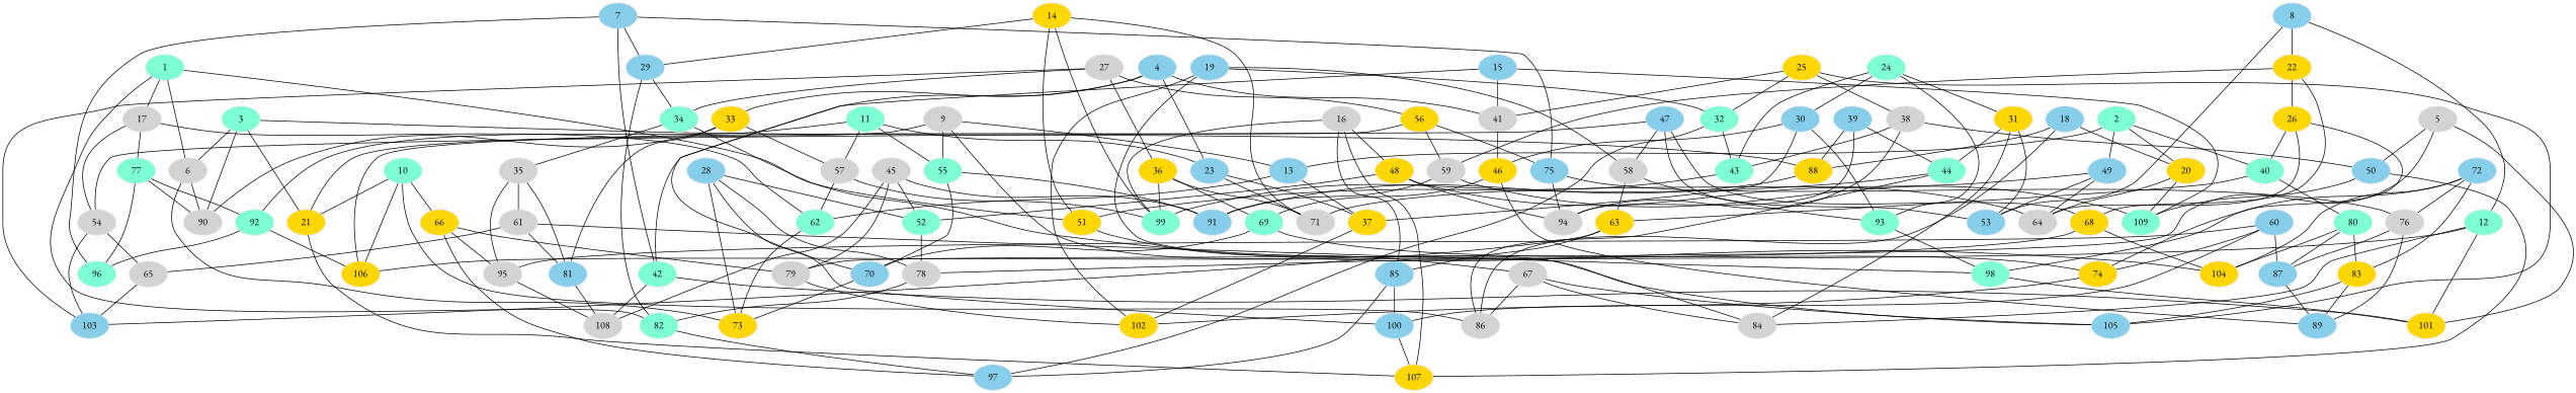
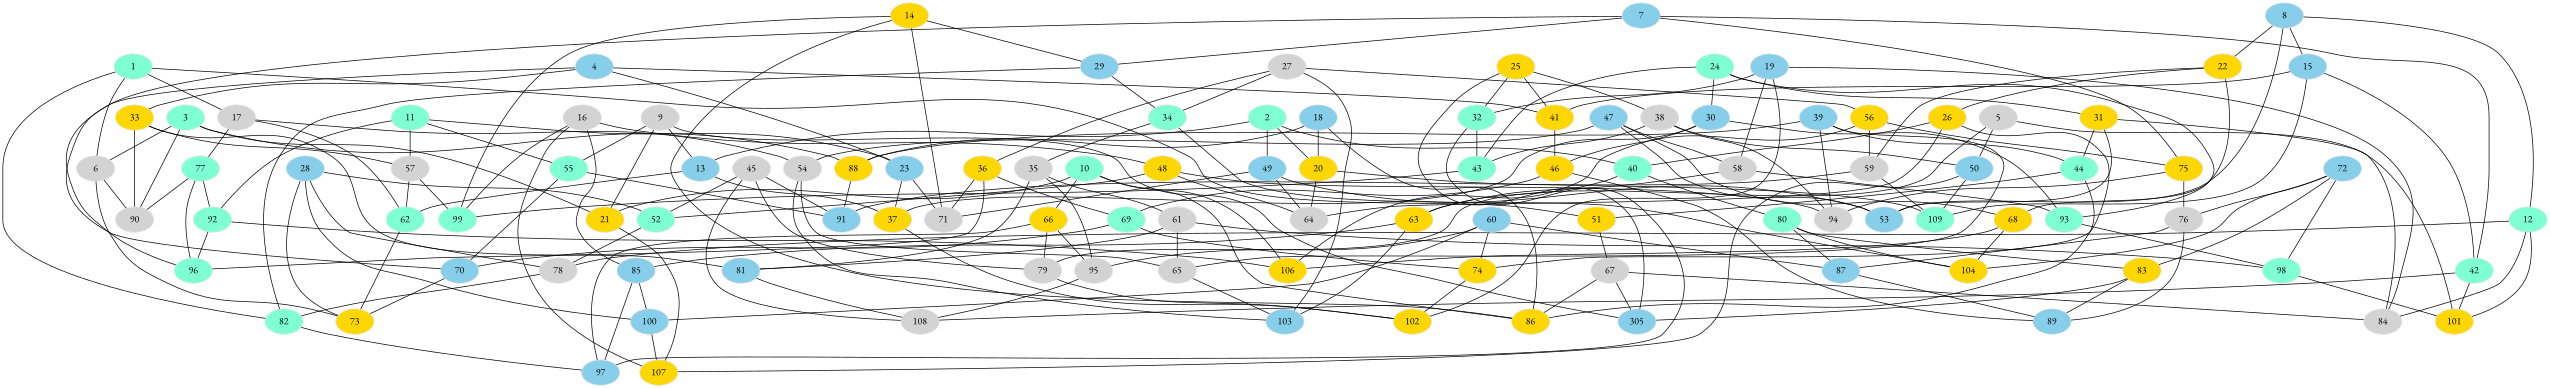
  graph {
    fontname="EB Garamond"
    node [color=gray90 fillcolor=gold fontname="EB Garamond" style=filled]
    edge [fontname="EB Garamond"]
    1 [fillcolor=aquamarine]
    6 [fillcolor=lightgrey]
    17 [fillcolor=lightgrey]
    51
    82 [fillcolor=aquamarine]
    90 [fillcolor=lightgrey]
    73
    62 [fillcolor=aquamarine]
    54 [fillcolor=lightgrey]
    77 [fillcolor=aquamarine]
    67 [fillcolor=lightgrey]
    97 [fillcolor=skyblue]
    2 [fillcolor=aquamarine]
    13 [fillcolor=skyblue]
    20
    40 [fillcolor=aquamarine]
    49 [fillcolor=skyblue]
    37
    109 [fillcolor=aquamarine]
    64 [fillcolor=lightgrey]
    63
    80 [fillcolor=aquamarine]
    53 [fillcolor=skyblue]
    71 [fillcolor=lightgrey]
    3 [fillcolor=aquamarine]
    21
    88
    107
    91 [fillcolor=skyblue]
    4 [fillcolor=skyblue]
    23 [fillcolor=skyblue]
    33
-   41 [fillcolor=lightgrey]
+   41
    70 [fillcolor=skyblue]
    57 [fillcolor=lightgrey]
    81 [fillcolor=skyblue]
    46
    5 [fillcolor=lightgrey]
    50 [fillcolor=skyblue]
    79 [fillcolor=lightgrey]
    101
    18 [fillcolor=skyblue]
-   86 [fillcolor=lightgrey]
+   86
    102
    7 [fillcolor=skyblue]
    29 [fillcolor=skyblue]
    42 [fillcolor=aquamarine]
-   75 [fillcolor=skyblue]
+   75
    96 [fillcolor=aquamarine]
    34 [fillcolor=aquamarine]
    108 [fillcolor=lightgrey]
    94 [fillcolor=lightgrey]
    76 [fillcolor=lightgrey]
    8 [fillcolor=skyblue]
    12 [fillcolor=aquamarine]
    15 [fillcolor=skyblue]
    22
    78 [fillcolor=lightgrey]
    84 [fillcolor=lightgrey]
    26
    59 [fillcolor=lightgrey]
    68
    9 [fillcolor=lightgrey]
    55 [fillcolor=aquamarine]
-   105 [fillcolor=skyblue]
+   105 [fillcolor=skyblue label=305]
    10 [fillcolor=aquamarine]
    66
    106
    95 [fillcolor=lightgrey]
    11 [fillcolor=aquamarine]
    92 [fillcolor=aquamarine]
    99 [fillcolor=aquamarine]
    14
    16 [fillcolor=lightgrey]
    48
    85 [fillcolor=skyblue]
    52 [fillcolor=aquamarine]
    100 [fillcolor=skyblue]
    103 [fillcolor=skyblue]
    65 [fillcolor=lightgrey]
    19 [fillcolor=skyblue]
    32 [fillcolor=aquamarine]
    58 [fillcolor=lightgrey]
    43 [fillcolor=aquamarine]
    93 [fillcolor=aquamarine]
    74
    104
    24 [fillcolor=aquamarine]
    30 [fillcolor=skyblue]
    31
    44 [fillcolor=aquamarine]
    98 [fillcolor=aquamarine]
    25
    38 [fillcolor=lightgrey]
    27 [fillcolor=lightgrey]
    36
    56
    35 [fillcolor=lightgrey]
    69 [fillcolor=aquamarine]
    28 [fillcolor=skyblue]
    89 [fillcolor=skyblue]
    61 [fillcolor=lightgrey]
    39 [fillcolor=skyblue]
    87 [fillcolor=skyblue]
    83
    45 [fillcolor=lightgrey]
    47 [fillcolor=skyblue]
    60 [fillcolor=skyblue]
    72 [fillcolor=skyblue]
    1 -- 6
    1 -- 17
    1 -- 51
    1 -- 82
    6 -- 90
    6 -- 73
    17 -- 62
    17 -- 54
    17 -- 77
    51 -- 67
    82 -- 97
    62 -- 73
    54 -- 103
    54 -- 65
    77 -- 90
    77 -- 96
    77 -- 92
    67 -- 86
    67 -- 84
    67 -- 105
    2 -- 13
    2 -- 20
    2 -- 40
    2 -- 49
    13 -- 62
    13 -- 37
    20 -- 109
    20 -- 64
    40 -- 63
    40 -- 80
    49 -- 64
    49 -- 53
    49 -- 71
    37 -- 102
    63 -- 85
    63 -- 103
    80 -- 104
    80 -- 87
    80 -- 83
    3 -- 6
    3 -- 90
    3 -- 21
    3 -- 88
    21 -- 107
    88 -- 91
    4 -- 23
    4 -- 33
    4 -- 41
    4 -- 70
    23 -- 37
    23 -- 71
    33 -- 90
    33 -- 57
    33 -- 81
    41 -- 46
    70 -- 73
    57 -- 62
    57 -- 99
    81 -- 108
    46 -- 69
    46 -- 89
    5 -- 50
    5 -- 79
    5 -- 101
    50 -- 109
    50 -- 107
    79 -- 102
    18 -- 20
    18 -- 88
    18 -- 86
    7 -- 29
    7 -- 42
    7 -- 75
    7 -- 96
    29 -- 82
    29 -- 34
    42 -- 101
    42 -- 108
    75 -- 94
    75 -- 76
    34 -- 104
    34 -- 35
    76 -- 89
    76 -- 87
    8 -- 53
    8 -- 12
+   8 -- 15
    8 -- 22
    12 -- 101
    12 -- 78
    12 -- 84
    15 -- 109
    15 -- 41
    15 -- 42
    22 -- 26
    22 -- 59
    22 -- 68
    78 -- 82
    26 -- 40
    26 -- 64
    26 -- 74
    59 -- 109
    59 -- 91
    68 -- 106
    68 -- 104
    9 -- 13
    9 -- 21
    9 -- 55
    9 -- 105
    55 -- 91
    55 -- 70
    10 -- 21
    10 -- 86
    10 -- 66
    10 -- 106
    66 -- 97
    66 -- 79
    66 -- 95
    95 -- 108
    11 -- 23
    11 -- 57
    11 -- 55
    11 -- 92
    92 -- 96
    92 -- 106
-   14 -- 51
+   14 -- 86
    14 -- 71
    14 -- 29
    14 -- 99
    16 -- 107
    16 -- 99
    16 -- 48
    16 -- 85
    48 -- 64
    48 -- 94
    48 -- 52
    85 -- 97
    85 -- 100
    52 -- 78
    100 -- 107
    65 -- 103
    19 -- 102
    19 -- 84
    19 -- 32
    19 -- 58
    32 -- 97
    32 -- 43
    58 -- 63
    58 -- 93
    43 -- 99
    93 -- 98
    74 -- 102
    24 -- 43
    24 -- 93
    24 -- 30
    24 -- 31
    30 -- 37
    30 -- 46
    30 -- 93
    31 -- 53
    31 -- 84
    31 -- 44
    44 -- 51
    44 -- 86
    98 -- 101
    25 -- 41
    25 -- 105
    25 -- 32
    25 -- 38
    38 -- 50
    38 -- 94
    38 -- 43
    27 -- 34
    27 -- 103
    27 -- 36
    27 -- 56
    36 -- 71
-   36 -- 99
+   36 -- 96
    36 -- 69
    56 -- 75
    56 -- 59
    56 -- 106
    35 -- 81
    35 -- 95
    35 -- 61
    69 -- 70
    69 -- 74
    28 -- 73
    28 -- 78
    28 -- 52
    28 -- 100
    61 -- 81
    61 -- 65
    61 -- 98
    39 -- 88
    39 -- 94
+   39 -- 65
    39 -- 44
    87 -- 89
    83 -- 105
    83 -- 89
    45 -- 91
    45 -- 79
    45 -- 108
    45 -- 52
    47 -- 54
    47 -- 53
    47 -- 68
    47 -- 58
    60 -- 95
    60 -- 100
    60 -- 74
    60 -- 87
    72 -- 76
    72 -- 104
    72 -- 98
    72 -- 83
  }
